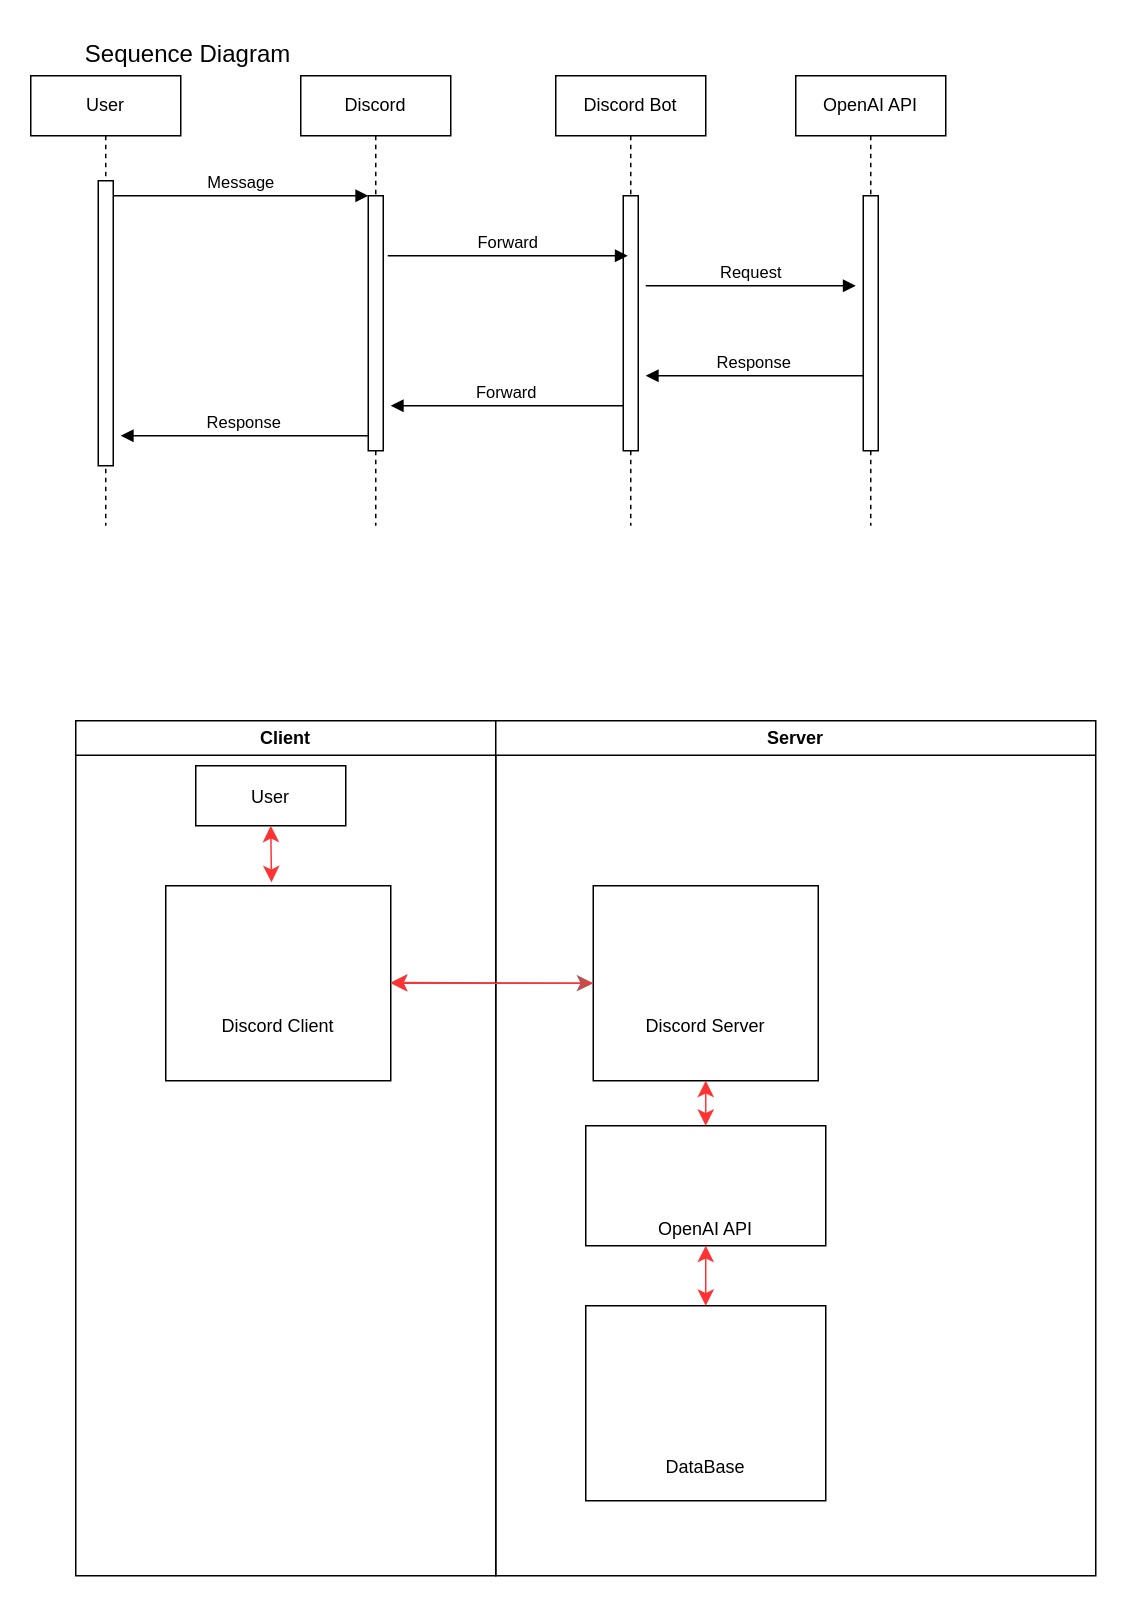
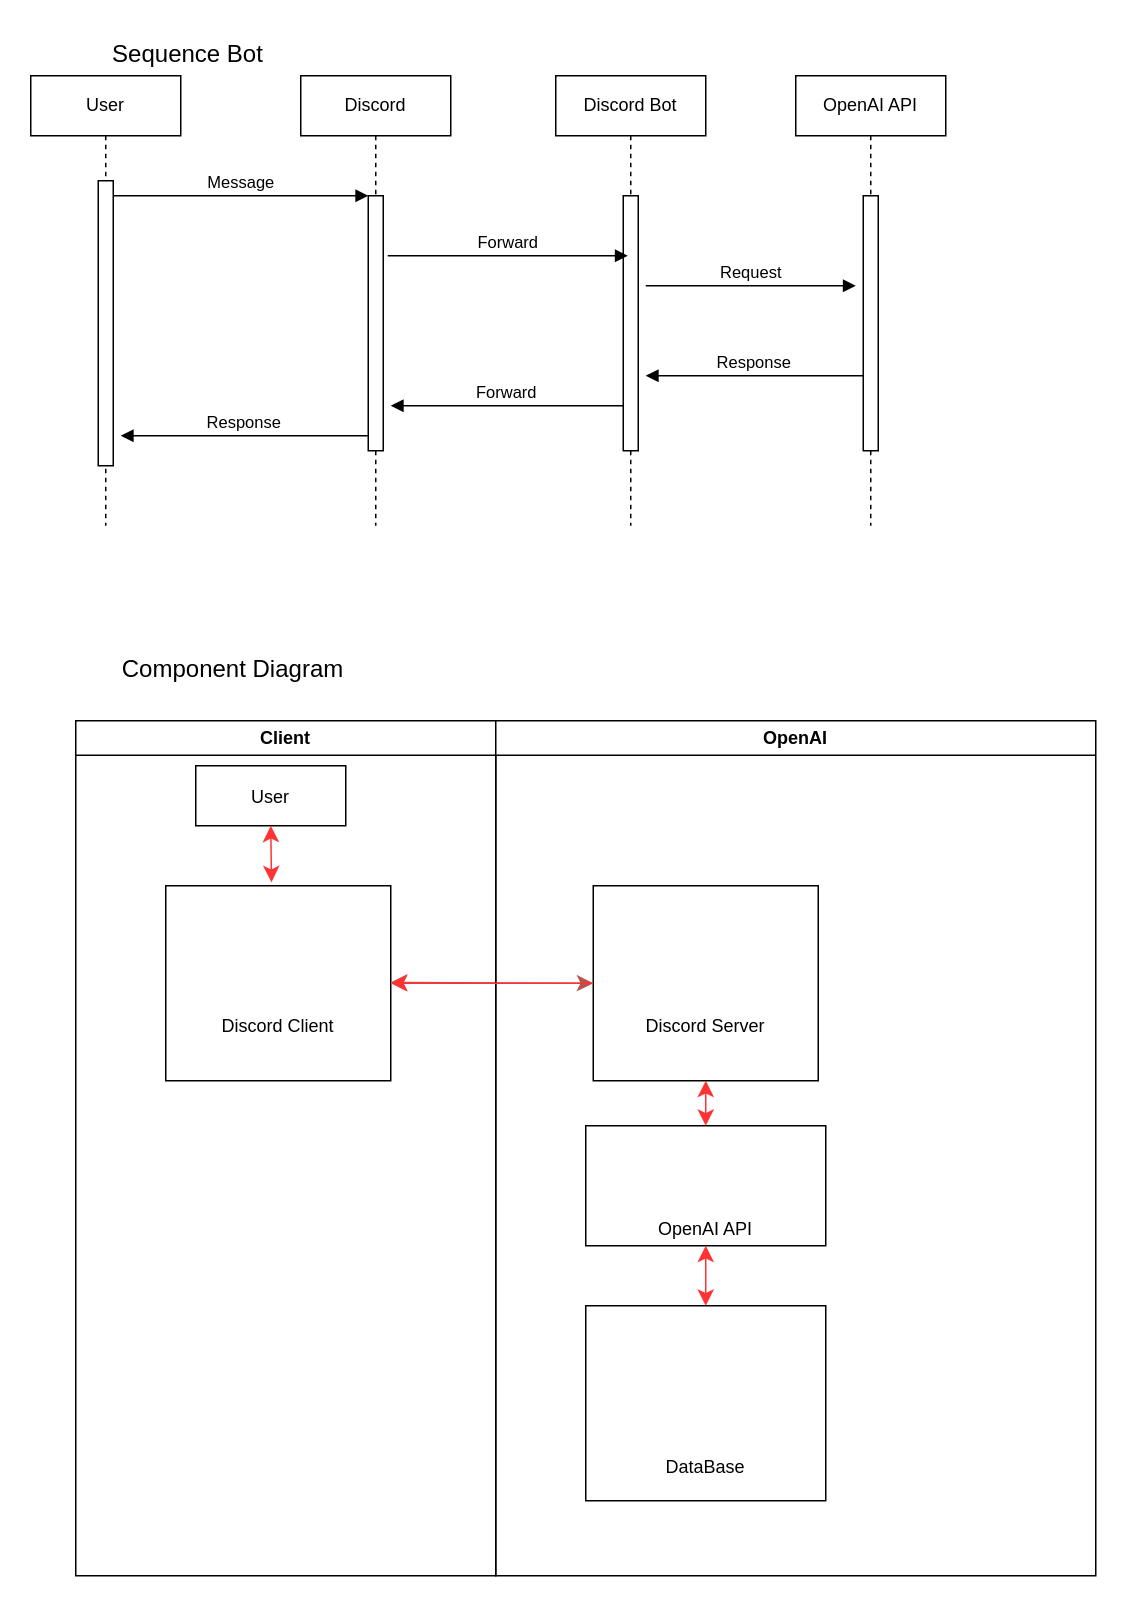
  <mxCell id="0" />
  <mxCell id="1" parent="0" />
  <mxCell id="2" value="User" style="shape=umlLifeline;perimeter=lifelinePerimeter;whiteSpace=wrap;html=1;container=0;dropTarget=0;collapsible=0;recursiveResize=0;outlineConnect=0;portConstraint=eastwest;newEdgeStyle={&quot;edgeStyle&quot;:&quot;elbowEdgeStyle&quot;,&quot;elbow&quot;:&quot;vertical&quot;,&quot;curved&quot;:0,&quot;rounded&quot;:0};" parent="1" vertex="1"><mxGeometry x="20" y="50" width="100" height="300" as="geometry" /></mxCell>
  <mxCell id="3" value="" style="html=1;points=[];perimeter=orthogonalPerimeter;outlineConnect=0;targetShapes=umlLifeline;portConstraint=eastwest;newEdgeStyle={&quot;edgeStyle&quot;:&quot;elbowEdgeStyle&quot;,&quot;elbow&quot;:&quot;vertical&quot;,&quot;curved&quot;:0,&quot;rounded&quot;:0};" parent="2" vertex="1"><mxGeometry x="45" y="70" width="10" height="190" as="geometry" /></mxCell>
  <mxCell id="4" value="Discord" style="shape=umlLifeline;perimeter=lifelinePerimeter;whiteSpace=wrap;html=1;container=0;dropTarget=0;collapsible=0;recursiveResize=0;outlineConnect=0;portConstraint=eastwest;newEdgeStyle={&quot;edgeStyle&quot;:&quot;elbowEdgeStyle&quot;,&quot;elbow&quot;:&quot;vertical&quot;,&quot;curved&quot;:0,&quot;rounded&quot;:0};" parent="1" vertex="1"><mxGeometry x="200" y="50" width="100" height="300" as="geometry" /></mxCell>
  <mxCell id="5" value="" style="html=1;points=[];perimeter=orthogonalPerimeter;outlineConnect=0;targetShapes=umlLifeline;portConstraint=eastwest;newEdgeStyle={&quot;edgeStyle&quot;:&quot;elbowEdgeStyle&quot;,&quot;elbow&quot;:&quot;vertical&quot;,&quot;curved&quot;:0,&quot;rounded&quot;:0};" parent="4" vertex="1"><mxGeometry x="45" y="80" width="10" height="170" as="geometry" /></mxCell>
  <mxCell id="6" value="Message" style="html=1;verticalAlign=bottom;endArrow=block;edgeStyle=elbowEdgeStyle;elbow=vertical;curved=0;rounded=0;" parent="1" source="3" target="5" edge="1"><mxGeometry relative="1" as="geometry"><mxPoint x="175" y="140" as="sourcePoint" /><Array as="points"><mxPoint x="160" y="130" /></Array></mxGeometry></mxCell>
  <mxCell id="7" value="Response" style="html=1;verticalAlign=bottom;endArrow=block;edgeStyle=elbowEdgeStyle;elbow=vertical;curved=0;rounded=0;" parent="1" edge="1"><mxGeometry relative="1" as="geometry"><mxPoint x="245" y="290" as="sourcePoint" /><Array as="points"><mxPoint x="170" y="290" /></Array><mxPoint x="80" y="290" as="targetPoint" /></mxGeometry></mxCell>
  <mxCell id="8" value="Discord Bot" style="shape=umlLifeline;perimeter=lifelinePerimeter;whiteSpace=wrap;html=1;container=0;dropTarget=0;collapsible=0;recursiveResize=0;outlineConnect=0;portConstraint=eastwest;newEdgeStyle={&quot;edgeStyle&quot;:&quot;elbowEdgeStyle&quot;,&quot;elbow&quot;:&quot;vertical&quot;,&quot;curved&quot;:0,&quot;rounded&quot;:0};" parent="1" vertex="1"><mxGeometry x="370" y="50" width="100" height="300" as="geometry" /></mxCell>
  <mxCell id="9" value="" style="html=1;points=[];perimeter=orthogonalPerimeter;outlineConnect=0;targetShapes=umlLifeline;portConstraint=eastwest;newEdgeStyle={&quot;edgeStyle&quot;:&quot;elbowEdgeStyle&quot;,&quot;elbow&quot;:&quot;vertical&quot;,&quot;curved&quot;:0,&quot;rounded&quot;:0};" parent="8" vertex="1"><mxGeometry x="45" y="80" width="10" height="170" as="geometry" /></mxCell>
  <mxCell id="10" value="OpenAI API" style="shape=umlLifeline;perimeter=lifelinePerimeter;whiteSpace=wrap;html=1;container=0;dropTarget=0;collapsible=0;recursiveResize=0;outlineConnect=0;portConstraint=eastwest;newEdgeStyle={&quot;edgeStyle&quot;:&quot;elbowEdgeStyle&quot;,&quot;elbow&quot;:&quot;vertical&quot;,&quot;curved&quot;:0,&quot;rounded&quot;:0};" parent="1" vertex="1"><mxGeometry x="530" y="50" width="100" height="300" as="geometry" /></mxCell>
  <mxCell id="11" value="" style="html=1;points=[];perimeter=orthogonalPerimeter;outlineConnect=0;targetShapes=umlLifeline;portConstraint=eastwest;newEdgeStyle={&quot;edgeStyle&quot;:&quot;elbowEdgeStyle&quot;,&quot;elbow&quot;:&quot;vertical&quot;,&quot;curved&quot;:0,&quot;rounded&quot;:0};" parent="10" vertex="1"><mxGeometry x="45" y="80" width="10" height="170" as="geometry" /></mxCell>
  <mxCell id="12" value="Forward" style="html=1;verticalAlign=bottom;endArrow=block;edgeStyle=elbowEdgeStyle;elbow=vertical;curved=0;rounded=0;" parent="1" edge="1"><mxGeometry relative="1" as="geometry"><mxPoint x="258" y="170" as="sourcePoint" /><Array as="points"><mxPoint x="343" y="170" /></Array><mxPoint x="418" y="170" as="targetPoint" /><mxPoint as="offset" /></mxGeometry></mxCell>
  <mxCell id="13" value="Request" style="html=1;verticalAlign=bottom;endArrow=block;edgeStyle=elbowEdgeStyle;elbow=vertical;curved=0;rounded=0;" parent="1" edge="1"><mxGeometry relative="1" as="geometry"><mxPoint x="430" y="190" as="sourcePoint" /><Array as="points"><mxPoint x="515" y="190" /></Array><mxPoint x="570" y="190" as="targetPoint" /><mxPoint as="offset" /></mxGeometry></mxCell>
  <mxCell id="14" value="Response" style="html=1;verticalAlign=bottom;endArrow=block;edgeStyle=elbowEdgeStyle;elbow=horizontal;curved=0;rounded=0;" parent="1" edge="1"><mxGeometry relative="1" as="geometry"><mxPoint x="575" y="250" as="sourcePoint" /><Array as="points"><mxPoint x="500" y="250" /></Array><mxPoint x="430" y="250" as="targetPoint" /></mxGeometry></mxCell>
  <mxCell id="15" value="Forward" style="html=1;verticalAlign=bottom;endArrow=block;edgeStyle=elbowEdgeStyle;elbow=horizontal;curved=0;rounded=0;" parent="1" edge="1"><mxGeometry relative="1" as="geometry"><mxPoint x="415" y="270" as="sourcePoint" /><Array as="points"><mxPoint x="340" y="270" /></Array><mxPoint x="260" y="270" as="targetPoint" /></mxGeometry></mxCell>
  <mxCell id="16" value="Client" style="swimlane;whiteSpace=wrap" vertex="1" parent="1"><mxGeometry x="50" y="480" width="280" height="570" as="geometry"><mxRectangle x="70" y="360" width="70" height="30" as="alternateBounds" /></mxGeometry></mxCell>
  <mxCell id="17" value="&#10;&#10;&#10;&#10;Discord Client" style="" vertex="1" parent="16"><mxGeometry x="60" y="110" width="150" height="130" as="geometry" /></mxCell>
  <mxCell id="18" value="" style="shape=image;verticalLabelPosition=bottom;labelBackgroundColor=default;verticalAlign=top;aspect=fixed;imageAspect=0;image=https://assets.mofoprod.net/network/images/discord.original.jpg;" vertex="1" parent="16"><mxGeometry x="100" y="120" width="70" height="70" as="geometry" /></mxCell>
  <mxCell id="19" value="User" style="" vertex="1" parent="16"><mxGeometry x="80" y="30" width="100" height="40" as="geometry" /></mxCell>
  <mxCell id="20" value="" style="endArrow=classic;startArrow=classic;html=1;rounded=0;fontSize=12;startSize=8;endSize=8;curved=1;entryX=0;entryY=0.5;entryDx=0;entryDy=0;fillColor=#f8cecc;strokeColor=#b85450;" edge="1" parent="16" target="25"><mxGeometry width="50" height="50" relative="1" as="geometry"><mxPoint x="210" y="174.5" as="sourcePoint" /><mxPoint x="340" y="174.5" as="targetPoint" /><Array as="points"><mxPoint x="280" y="174.5" /></Array></mxGeometry></mxCell>
  <mxCell id="21" value="" style="endArrow=classic;startArrow=classic;html=1;rounded=0;fontSize=12;startSize=8;endSize=8;curved=1;entryX=0.5;entryY=1;entryDx=0;entryDy=0;exitX=0.47;exitY=-0.018;exitDx=0;exitDy=0;exitPerimeter=0;strokeColor=#FF3333;" edge="1" parent="16" source="17" target="19"><mxGeometry width="50" height="50" relative="1" as="geometry"><mxPoint x="200" y="260" as="sourcePoint" /><mxPoint x="250" y="210" as="targetPoint" /></mxGeometry></mxCell>
- <mxCell id="22" value="Server" style="swimlane;whiteSpace=wrap" vertex="1" parent="1"><mxGeometry x="330" y="480" width="400" height="570" as="geometry" /></mxCell>
+ <mxCell id="22" value="OpenAI" style="swimlane;whiteSpace=wrap" vertex="1" parent="1"><mxGeometry x="330" y="480" width="400" height="570" as="geometry" /></mxCell>
  <mxCell id="23" value="&#10;&#10;&#10;&#10;OpenAI API" style="" vertex="1" parent="22"><mxGeometry x="60" y="270" width="160" height="80" as="geometry" /></mxCell>
  <mxCell id="24" value="&#10;&#10;&#10;&#10;&#10;&#10;DataBase" style="" vertex="1" parent="22"><mxGeometry x="60" y="390" width="160" height="130" as="geometry" /></mxCell>
  <mxCell id="25" value="&#10;&#10;&#10;&#10;Discord Server" style="" vertex="1" parent="22"><mxGeometry x="65" y="110" width="150" height="130" as="geometry" /></mxCell>
  <mxCell id="26" value="" style="shape=image;verticalLabelPosition=bottom;labelBackgroundColor=default;verticalAlign=top;aspect=fixed;imageAspect=0;image=https://static.vecteezy.com/system/resources/previews/006/892/625/original/discord-logo-icon-editorial-free-vector.jpg;" vertex="1" parent="22"><mxGeometry x="107.5" y="125" width="65" height="65" as="geometry" /></mxCell>
  <mxCell id="27" value="" style="shape=image;verticalLabelPosition=bottom;labelBackgroundColor=default;verticalAlign=top;aspect=fixed;imageAspect=0;image=https://miro.medium.com/v2/resize:fit:1400/1*fwSo2TJdFSHePC7UgKQR_w.png;" vertex="1" parent="22"><mxGeometry x="80" y="274.62" width="120" height="51.7" as="geometry" /></mxCell>
  <mxCell id="28" value="" style="shape=image;verticalLabelPosition=bottom;labelBackgroundColor=default;verticalAlign=top;aspect=fixed;imageAspect=0;image=https://i.namu.wiki/i/FRHZW_oFjYqe0Ocntyybc5_Dq7qPtkit5s4brmUj0L9uNjoPkc3EHUp8Oiypz9Xluq4kPNYxI9n6Z90Sk4D9xv2MeKdqNexYwBQdqy6IOFOVwbLkhilqvWKP3x-PYTrIVqP0hbh0Fa9QDqAcWu0cow.svg;" vertex="1" parent="22"><mxGeometry x="65" y="430" width="150" height="38" as="geometry" /></mxCell>
  <mxCell id="29" value="" style="endArrow=classic;startArrow=classic;html=1;rounded=0;fontSize=12;startSize=8;endSize=8;curved=1;exitX=0.5;exitY=0;exitDx=0;exitDy=0;strokeColor=#FF3333;" edge="1" parent="22" source="23"><mxGeometry width="50" height="50" relative="1" as="geometry"><mxPoint x="90" y="290" as="sourcePoint" /><mxPoint x="140" y="240" as="targetPoint" /></mxGeometry></mxCell>
  <mxCell id="30" value="" style="endArrow=classic;startArrow=classic;html=1;rounded=0;fontSize=12;startSize=8;endSize=8;curved=1;exitX=0.5;exitY=0;exitDx=0;exitDy=0;strokeColor=#FF3333;" edge="1" parent="22" source="24"><mxGeometry width="50" height="50" relative="1" as="geometry"><mxPoint x="90" y="400" as="sourcePoint" /><mxPoint x="140" y="350" as="targetPoint" /></mxGeometry></mxCell>
  <mxCell id="31" value="" style="edgeStyle=none;curved=1;rounded=0;orthogonalLoop=1;jettySize=auto;html=1;fontSize=12;startSize=8;endSize=8;strokeColor=#FF3333;" edge="1" parent="1" source="25" target="17"><mxGeometry relative="1" as="geometry" /></mxCell>
- <mxCell id="32" value="Sequence Diagram" style="text;html=1;align=center;verticalAlign=middle;whiteSpace=wrap;rounded=0;fontSize=16;" vertex="1" parent="1"><mxGeometry x="20" y="20" width="210" height="30" as="geometry" /></mxCell>
+ <mxCell id="32" value="Sequence Bot" style="text;html=1;align=center;verticalAlign=middle;whiteSpace=wrap;rounded=0;fontSize=16;" vertex="1" parent="1"><mxGeometry x="20" y="20" width="210" height="30" as="geometry" /></mxCell>
+ <mxCell id="33" value="Component Diagram" style="text;html=1;align=center;verticalAlign=middle;whiteSpace=wrap;rounded=0;fontSize=16;" vertex="1" parent="1"><mxGeometry x="50" y="430" width="210" height="30" as="geometry" /></mxCell>
